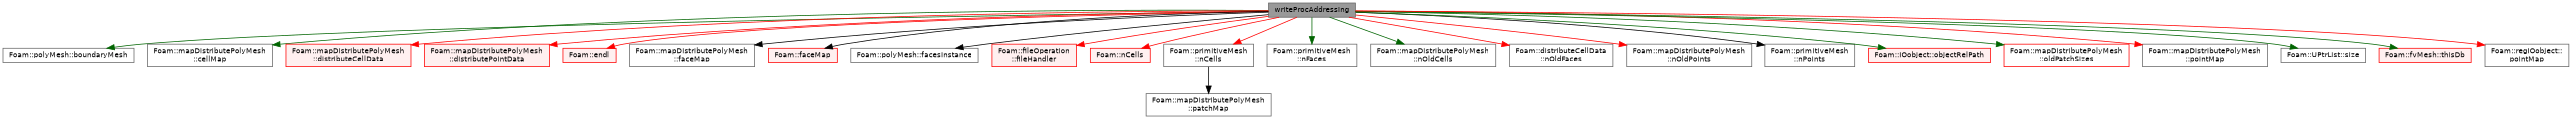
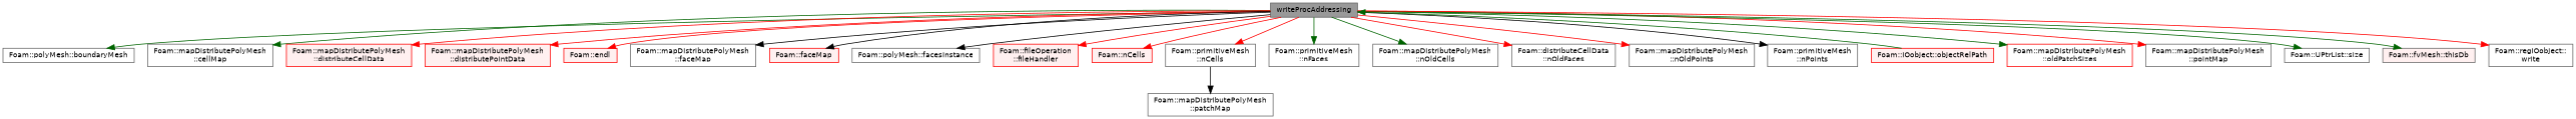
  digraph {
    rankdir=TB
    node [color=grey40 fillcolor=white fontname=Helvetica fontsize=10 shape=box style=filled]
    edge [color=red fontname=Helvetica fontsize=10 labelfontname=Helvetica labelfontsize=10 style=solid]
    n1 [color=gray40 fillcolor=grey60 fontcolor=black height=0.2 label=writeProcAddressing width=0.4]
    n2 [height=0.2 label="Foam::polyMesh::boundaryMesh" width=0.4]
    n3 [height=0.2 label="Foam::mapDistributePolyMesh\l::cellMap" width=0.4]
    n4 [color=red fillcolor="#FFF0F0" height=0.2 label="Foam::mapDistributePolyMesh\l::distributeCellData" width=0.4]
    n5 [color=red fillcolor="#FFF0F0" height=0.2 label="Foam::mapDistributePolyMesh\l::distributePointData" width=0.4]
    n6 [color=red fillcolor="#FFF0F0" height=0.2 label="Foam::endl" width=0.4]
    n7 [height=0.2 label="Foam::mapDistributePolyMesh\l::faceMap" width=0.4]
    n8 [color=red fillcolor="#FFF0F0" height=0.2 label="Foam::faceMap" width=0.4]
    n9 [height=0.2 label="Foam::polyMesh::facesInstance" width=0.4]
    n10 [color=red fillcolor="#FFF0F0" height=0.2 label="Foam::fileOperation\l::fileHandler" width=0.4]
    n11 [color=red fillcolor="#FFF0F0" height=0.2 label="Foam::nCells" width=0.4]
    n12 [height=0.2 label="Foam::primitiveMesh\l::nCells" width=0.4]
    n13 [height=0.2 label="Foam::primitiveMesh\l::nFaces" width=0.4]
    n14 [height=0.2 label="Foam::mapDistributePolyMesh\l::nOldCells" width=0.4]
    n15 [height=0.2 label="Foam::distributeCellData\l::nOldFaces" width=0.4]
    n16 [height=0.2 label="Foam::mapDistributePolyMesh\l::nOldPoints" width=0.4]
    n17 [height=0.2 label="Foam::primitiveMesh\l::nPoints" width=0.4]
    n18 [color=red fillcolor="#FFF0F0" height=0.2 label="Foam::IOobject::objectRelPath" width=0.4]
    n19 [color=red height=0.2 label="Foam::mapDistributePolyMesh\l::oldPatchSizes" width=0.4]
    n20 [height=0.2 label="Foam::mapDistributePolyMesh\l::pointMap" width=0.4]
    n21 [height=0.2 label="Foam::UPtrList::size" width=0.4]
-   n22 [color=red fillcolor="#FFF0F0" height=0.2 label="Foam::fvMesh::thisDb" width=0.4]
-   n23 [height=0.2 label="Foam::regIOobject::\lpointMap" width=0.4]
+   n22 [fillcolor="#FFF0F0" height=0.2 label="Foam::fvMesh::thisDb" width=0.4]
+   n23 [height=0.2 label="Foam::regIOobject::\lwrite" width=0.4]
    n24 [height=0.2 label="Foam::mapDistributePolyMesh\l::patchMap" width=0.4]
    n1 -> n2 [color=darkgreen]
    n1 -> n3 [color=darkgreen]
    n1 -> n4
    n1 -> n5
    n1 -> n6
    n1 -> n7 [color=black]
    n1 -> n8 [color=black]
    n1 -> n9 [color=black]
    n1 -> n10
    n1 -> n11
    n1 -> n12
    n1 -> n13 [color=darkgreen]
    n1 -> n14 [color=darkgreen]
    n1 -> n15
    n1 -> n16
    n1 -> n17 [color=black]
-   n1 -> n18 [color=darkgreen]
+   n18 -> n1 [color=darkgreen]
    n1 -> n19 [color=darkgreen]
    n1 -> n20
    n1 -> n21 [color=darkgreen]
    n1 -> n22 [color=darkgreen]
    n1 -> n23
    n12 -> n24 [color=black]
  }
